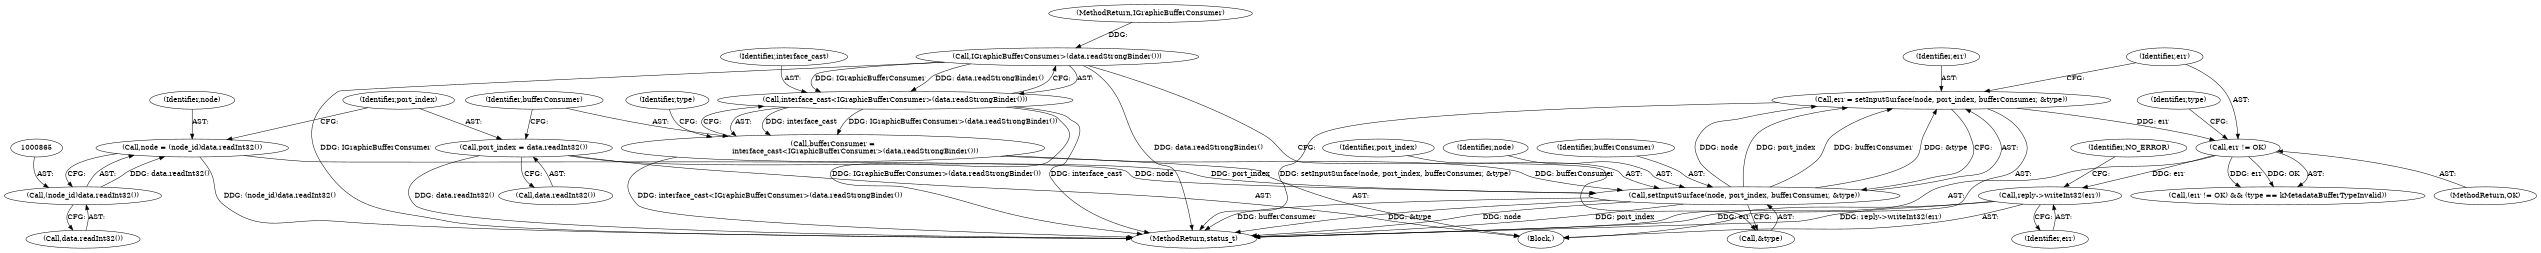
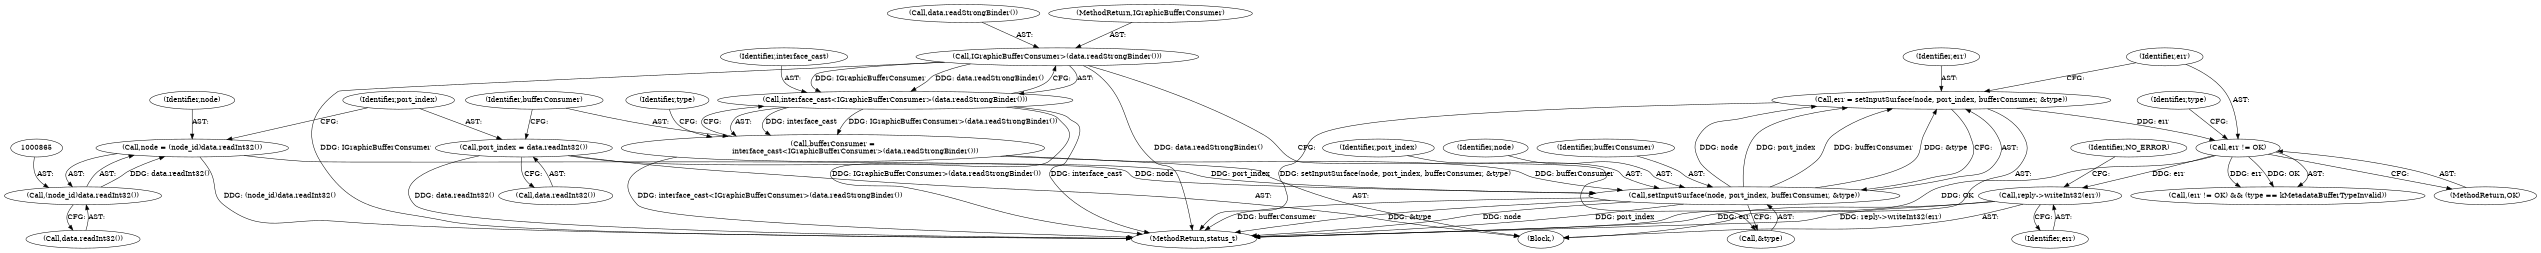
  digraph {
    n1 [label="(Call,reply->writeInt32(err))"]
    n2 [label="(MethodReturn,status_t)"]
    n3 [label="(Block,)"]
    n4 [label="(Identifier,err)"]
    n5 [label="(Call,err != OK)"]
    n6 [label="(Call,(err != OK) && (type == kMetadataBufferTypeInvalid))"]
    n7 [label="(MethodReturn,OK)"]
    n8 [label="(Call,err = setInputSurface(node, port_index, bufferConsumer, &type))"]
    n9 [label="(Call,setInputSurface(node, port_index, bufferConsumer, &type))"]
    n10 [label="(Call,&type)"]
    n11 [label="(Call,node = (node_id)data.readInt32())"]
    n12 [label="(Call,(node_id)data.readInt32())"]
    n13 [label="(Call,data.readInt32())"]
    n14 [label="(Call,port_index = data.readInt32())"]
    n15 [label="(Call,data.readInt32())"]
    n16 [label="(Call,bufferConsumer =\n                    interface_cast<IGraphicBufferConsumer>(data.readStrongBinder()))"]
    n17 [label="(Call,interface_cast<IGraphicBufferConsumer>(data.readStrongBinder()))"]
    n18 [label="(Call,IGraphicBufferConsumer>(data.readStrongBinder()))"]
+   n19 [label="(Call,data.readStrongBinder())"]
    n20 [label="(Identifier,port_index)"]
    n21 [label="(Identifier,type)"]
    n22 [label="(Identifier,bufferConsumer)"]
    n23 [label="(Identifier,err)"]
    n24 [label="(Identifier,port_index)"]
    n25 [label="(Identifier,err)"]
    n26 [label="(Identifier,interface_cast)"]
    n27 [label="(Identifier,node)"]
    n28 [label="(Identifier,node)"]
    n29 [label="(Identifier,type)"]
    n30 [label="(Identifier,NO_ERROR)"]
    n31 [label="(MethodReturn,IGraphicBufferConsumer)"]
    n32 [label="(Identifier,bufferConsumer)"]
    1000865
    n1 -> n2 [label="DDG: reply->writeInt32(err)"]
    n1 -> n2 [label="DDG: err"]
    n1 -> n3 [label="AST: "]
    n1 -> n4 [label="CFG: "]
    n4 -> n1 [label="AST: "]
    n5 -> n1 [label="DDG: err"]
-   n5 -> n2 [label="AST: "]
+   n5 -> n2 [label="DDG: OK"]
    n5 -> n6 [label="AST: "]
    n5 -> n6 [label="DDG: err"]
    n5 -> n6 [label="DDG: OK"]
+   n5 -> n7 [label="CFG: "]
    n7 -> n5 [label="AST: "]
    n8 -> n2 [label="DDG: setInputSurface(node, port_index, bufferConsumer, &type)"]
    n8 -> n3 [label="AST: "]
    n8 -> n5 [label="DDG: err"]
    n8 -> n9 [label="CFG: "]
    n9 -> n2 [label="DDG: &type"]
    n9 -> n2 [label="DDG: node"]
    n9 -> n2 [label="DDG: port_index"]
    n9 -> n2 [label="DDG: bufferConsumer"]
    n9 -> n8 [label="AST: "]
    n9 -> n8 [label="DDG: node"]
    n9 -> n8 [label="DDG: port_index"]
    n9 -> n8 [label="DDG: bufferConsumer"]
    n9 -> n8 [label="DDG: &type"]
    n9 -> n10 [label="CFG: "]
    n10 -> n9 [label="AST: "]
    n11 -> n2 [label="DDG: (node_id)data.readInt32()"]
    n11 -> n9 [label="DDG: node"]
-   n11 -> n12 [label="CFG: "]
+   n11 -> n12 [label="AST: "]
    n12 -> n11 [label="AST: "]
    n12 -> n11 [label="DDG: data.readInt32()"]
    n12 -> n13 [label="CFG: "]
    n13 -> n12 [label="AST: "]
    n14 -> n2 [label="DDG: data.readInt32()"]
    n14 -> n3 [label="AST: "]
    n14 -> n9 [label="DDG: port_index"]
    n14 -> n15 [label="CFG: "]
    n15 -> n14 [label="AST: "]
    n16 -> n2 [label="DDG: interface_cast<IGraphicBufferConsumer>(data.readStrongBinder())"]
    n16 -> n3 [label="AST: "]
    n16 -> n9 [label="DDG: bufferConsumer"]
    n16 -> n17 [label="CFG: "]
    n17 -> n2 [label="DDG: IGraphicBufferConsumer>(data.readStrongBinder())"]
    n17 -> n2 [label="DDG: interface_cast"]
    n17 -> n16 [label="AST: "]
    n17 -> n16 [label="DDG: interface_cast"]
    n17 -> n16 [label="DDG: IGraphicBufferConsumer>(data.readStrongBinder())"]
    n17 -> n18 [label="CFG: "]
    n18 -> n2 [label="DDG: data.readStrongBinder()"]
    n18 -> n2 [label="DDG: IGraphicBufferConsumer"]
    n18 -> n10 [label="CFG: "]
    n18 -> n17 [label="AST: "]
    n18 -> n17 [label="DDG: IGraphicBufferConsumer"]
    n18 -> n17 [label="DDG: data.readStrongBinder()"]
+   n19 -> n18 [label="AST: "]
    n20 -> n11 [label="CFG: "]
    n20 -> n14 [label="AST: "]
    n21 -> n16 [label="CFG: "]
    n22 -> n14 [label="CFG: "]
    n22 -> n16 [label="AST: "]
    n23 -> n8 [label="AST: "]
    n24 -> n9 [label="AST: "]
    n25 -> n5 [label="AST: "]
    n25 -> n8 [label="CFG: "]
    n26 -> n17 [label="AST: "]
    n27 -> n9 [label="AST: "]
    n28 -> n11 [label="AST: "]
    n29 -> n5 [label="CFG: "]
    n30 -> n1 [label="CFG: "]
-   n31 -> n18 [label="DDG: "]
+   n31 -> n18 [label="AST: "]
    n32 -> n9 [label="AST: "]
    1000865 -> n12 [label="AST: "]
  }
